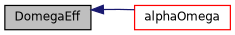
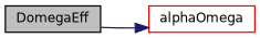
  digraph {
    rankdir=LR
    node [fontname=Helvetica fontsize=10 shape=record]
    n1 [color=black fillcolor=grey75 fontcolor=black height=0.2 label=DomegaEff style=filled width=0.4]
    n2 [color=red height=0.2 label=alphaOmega width=0.4]
-   n2 -> n1 [color=midnightblue fontname=Helvetica fontsize=10 labelfontname=Helvetica labelfontsize=10 style=solid]
+   n1 -> n2 [color=midnightblue fontname=Helvetica fontsize=10 labelfontname=Helvetica labelfontsize=10 style=solid]
  }
